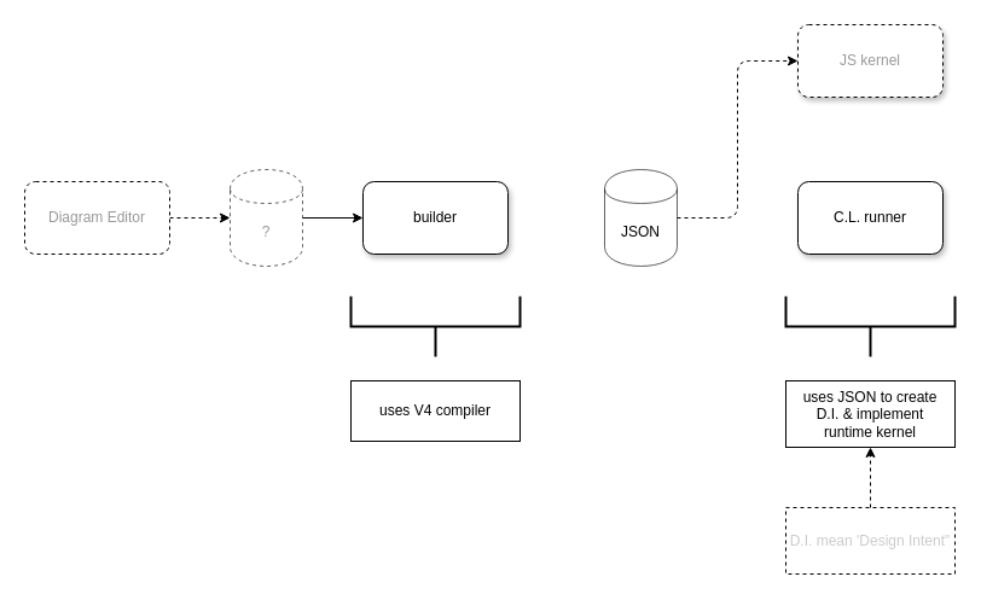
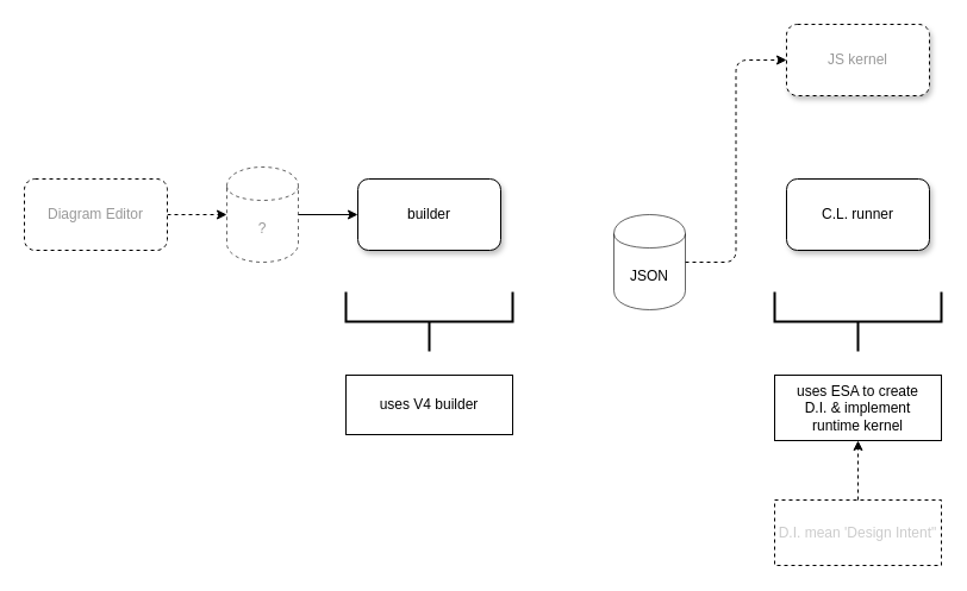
  <mxCell id="0" />
  <mxCell id="1" parent="0" />
  <mxCell id="2" value="builder" style="rounded=1;whiteSpace=wrap;html=1;shadow=1;" parent="1" vertex="1"><mxGeometry x="300" y="150" width="120" height="60" as="geometry" /></mxCell>
  <mxCell id="3" value="C.L. runner" style="rounded=1;whiteSpace=wrap;html=1;shadow=1;" parent="1" vertex="1"><mxGeometry x="660" y="150" width="120" height="60" as="geometry" /></mxCell>
  <mxCell id="4" style="edgeStyle=orthogonalEdgeStyle;rounded=1;orthogonalLoop=1;jettySize=auto;html=1;entryX=0;entryY=0.5;entryDx=0;entryDy=0;dashed=1;fontColor=#999999;" parent="1" source="5" target="16" edge="1"><mxGeometry relative="1" as="geometry" /></mxCell>
- <mxCell id="5" value="JSON" style="shape=cylinder;whiteSpace=wrap;html=1;boundedLbl=1;backgroundOutline=1;strokeColor=#000000;fontColor=#000000;opacity=60;" parent="1" vertex="1"><mxGeometry x="500" y="140" width="60" height="80" as="geometry" /></mxCell>
+ <mxCell id="5" value="JSON" style="shape=cylinder;whiteSpace=wrap;html=1;boundedLbl=1;backgroundOutline=1;strokeColor=#000000;fontColor=#000000;opacity=60;" parent="1" vertex="1"><mxGeometry x="515" y="180" width="60" height="80" as="geometry" /></mxCell>
  <mxCell id="6" value="" style="strokeWidth=2;html=1;shape=mxgraph.flowchart.annotation_2;align=left;labelPosition=right;pointerEvents=1;rotation=-90;" parent="1" vertex="1"><mxGeometry x="335" y="200" width="50" height="140" as="geometry" /></mxCell>
- <mxCell id="7" value="uses V4 compiler" style="text;html=1;strokeColor=#000000;fillColor=none;align=center;verticalAlign=middle;whiteSpace=wrap;rounded=0;" parent="1" vertex="1"><mxGeometry x="290" y="315" width="140" height="50" as="geometry" /></mxCell>
+ <mxCell id="7" value="uses V4 builder" style="text;html=1;strokeColor=#000000;fillColor=none;align=center;verticalAlign=middle;whiteSpace=wrap;rounded=0;" parent="1" vertex="1"><mxGeometry x="290" y="315" width="140" height="50" as="geometry" /></mxCell>
  <mxCell id="8" value="" style="strokeWidth=2;html=1;shape=mxgraph.flowchart.annotation_2;align=left;labelPosition=right;pointerEvents=1;rotation=-90;" parent="1" vertex="1"><mxGeometry x="695" y="200" width="50" height="140" as="geometry" /></mxCell>
- <mxCell id="9" value="uses JSON to create&lt;br&gt;D.I. &amp;amp; implement &lt;br&gt;runtime kernel" style="text;html=1;strokeColor=#000000;fillColor=none;align=center;verticalAlign=middle;whiteSpace=wrap;rounded=0;" parent="1" vertex="1"><mxGeometry x="650" y="315" width="140" height="55" as="geometry" /></mxCell>
+ <mxCell id="9" value="uses ESA to create&lt;br&gt;D.I. &amp;amp; implement &lt;br&gt;runtime kernel" style="text;html=1;strokeColor=#000000;fillColor=none;align=center;verticalAlign=middle;whiteSpace=wrap;rounded=0;" parent="1" vertex="1"><mxGeometry x="650" y="315" width="140" height="55" as="geometry" /></mxCell>
  <mxCell id="10" style="edgeStyle=orthogonalEdgeStyle;rounded=1;orthogonalLoop=1;jettySize=auto;html=1;fontColor=#999999;dashed=1;" parent="1" source="11" target="13" edge="1"><mxGeometry relative="1" as="geometry" /></mxCell>
  <mxCell id="11" value="Diagram Editor" style="rounded=1;whiteSpace=wrap;html=1;shadow=0;dashed=1;fontColor=#999999;" parent="1" vertex="1"><mxGeometry x="20" y="150" width="120" height="60" as="geometry" /></mxCell>
  <mxCell id="12" style="edgeStyle=orthogonalEdgeStyle;rounded=1;orthogonalLoop=1;jettySize=auto;html=1;fontColor=#CCCCCC;" parent="1" source="13" target="2" edge="1"><mxGeometry relative="1" as="geometry" /></mxCell>
  <mxCell id="13" value="?" style="shape=cylinder;whiteSpace=wrap;html=1;boundedLbl=1;backgroundOutline=1;strokeColor=#000000;fontColor=#999999;opacity=60;dashed=1;" parent="1" vertex="1"><mxGeometry x="190" y="140" width="60" height="80" as="geometry" /></mxCell>
  <mxCell id="14" style="edgeStyle=orthogonalEdgeStyle;rounded=1;orthogonalLoop=1;jettySize=auto;html=1;exitX=0.5;exitY=0;exitDx=0;exitDy=0;entryX=0.5;entryY=1;entryDx=0;entryDy=0;dashed=1;fontColor=#CCCCCC;" parent="1" source="15" target="9" edge="1"><mxGeometry relative="1" as="geometry" /></mxCell>
  <mxCell id="15" value="D.I. mean 'Design Intent&quot;" style="text;html=1;strokeColor=#000000;fillColor=none;align=center;verticalAlign=middle;whiteSpace=wrap;rounded=0;fontColor=#CCCCCC;dashed=1;" parent="1" vertex="1"><mxGeometry x="650" y="420" width="140" height="55" as="geometry" /></mxCell>
  <mxCell id="16" value="JS kernel" style="rounded=1;whiteSpace=wrap;html=1;shadow=1;dashed=1;fontColor=#999999;" parent="1" vertex="1"><mxGeometry x="660" y="20" width="120" height="60" as="geometry" /></mxCell>
